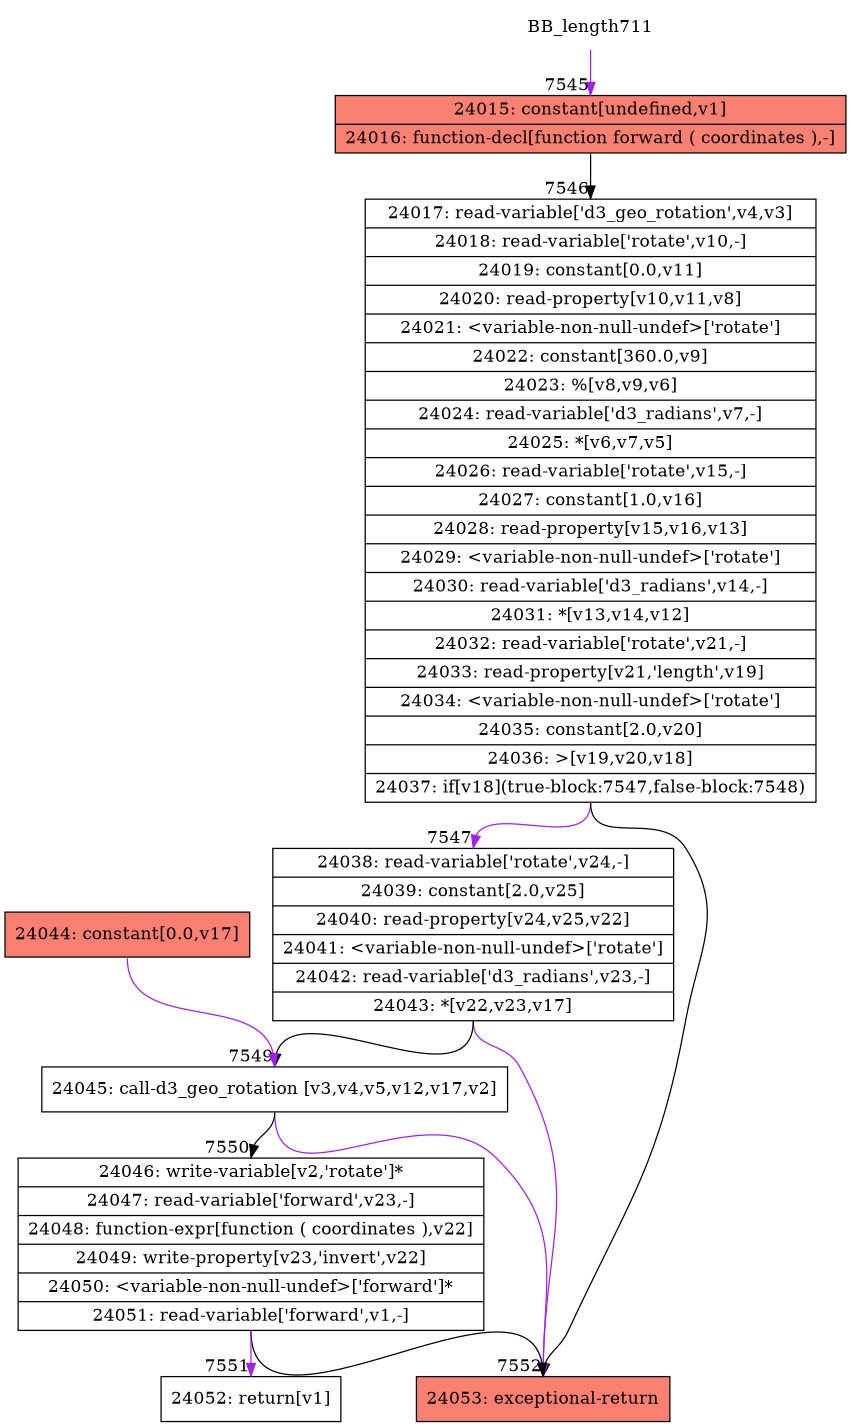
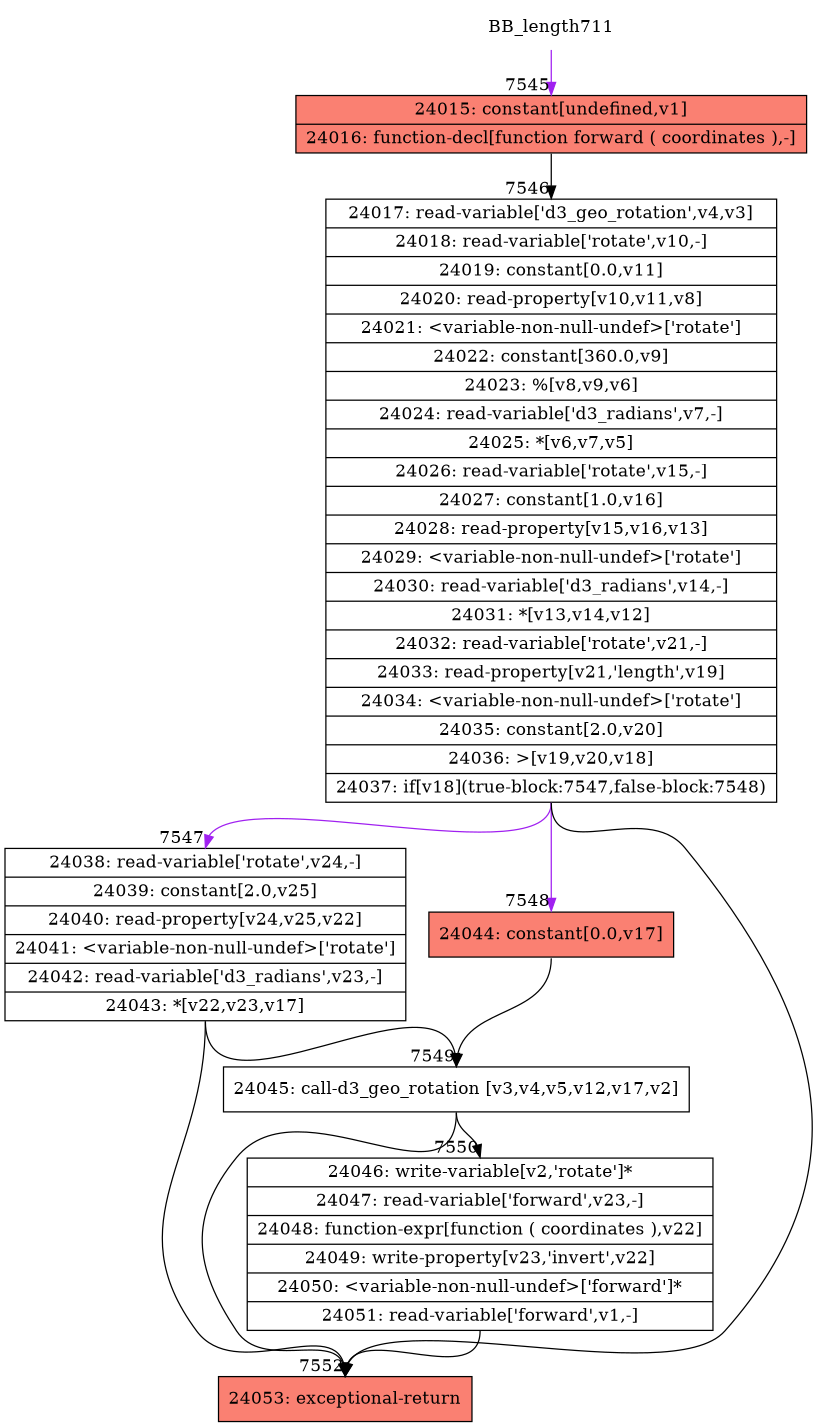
  digraph {
    rankdir=TD
    node [fillcolor=white shape=record style=filled]
    edge [color=black headport=n tailport=s]
    n1 [label=BB_length711 shape=none]
    n2 [fillcolor=salmon label="{24015: constant[undefined,v1]|24016: function-decl[function forward ( coordinates ),-]}"]
    n3 [label="{24017: read-variable['d3_geo_rotation',v4,v3]|24018: read-variable['rotate',v10,-]|24019: constant[0.0,v11]|24020: read-property[v10,v11,v8]|24021: \<variable-non-null-undef\>['rotate']|24022: constant[360.0,v9]|24023: %[v8,v9,v6]|24024: read-variable['d3_radians',v7,-]|24025: *[v6,v7,v5]|24026: read-variable['rotate',v15,-]|24027: constant[1.0,v16]|24028: read-property[v15,v16,v13]|24029: \<variable-non-null-undef\>['rotate']|24030: read-variable['d3_radians',v14,-]|24031: *[v13,v14,v12]|24032: read-variable['rotate',v21,-]|24033: read-property[v21,'length',v19]|24034: \<variable-non-null-undef\>['rotate']|24035: constant[2.0,v20]|24036: \>[v19,v20,v18]|24037: if[v18](true-block:7547,false-block:7548)}"]
    n4 [label="{24038: read-variable['rotate',v24,-]|24039: constant[2.0,v25]|24040: read-property[v24,v25,v22]|24041: \<variable-non-null-undef\>['rotate']|24042: read-variable['d3_radians',v23,-]|24043: *[v22,v23,v17]}"]
    n5 [fillcolor=salmon label="{24044: constant[0.0,v17]}"]
    n6 [fillcolor=salmon label="{24053: exceptional-return}"]
    n7 [label="{24045: call-d3_geo_rotation [v3,v4,v5,v12,v17,v2]}"]
    n8 [label="{24046: write-variable[v2,'rotate']*|24047: read-variable['forward',v23,-]|24048: function-expr[function ( coordinates ),v22]|24049: write-property[v23,'invert',v22]|24050: \<variable-non-null-undef\>['forward']*|24051: read-variable['forward',v1,-]}"]
-   n9 [label="{24052: return[v1]}"]
    n1 -> n2 [color=purple headlabel="    7545"]
    n2 -> n3 [headlabel="      7546"]
    n3 -> n4 [color=purple headlabel="      7547"]
+   n3 -> n5 [color=purple headlabel="      7548"]
    n3 -> n6 [headlabel="      7552"]
-   n4 -> n6 [color=purple]
+   n4 -> n6
    n4 -> n7 [headlabel="      7549"]
-   n5 -> n7 [color=purple]
-   n7 -> n6 [color=purple]
+   n5 -> n7
+   n7 -> n6
    n7 -> n8 [headlabel="      7550"]
    n8 -> n6
-   n8 -> n9 [color=purple headlabel="      7551"]
  }
